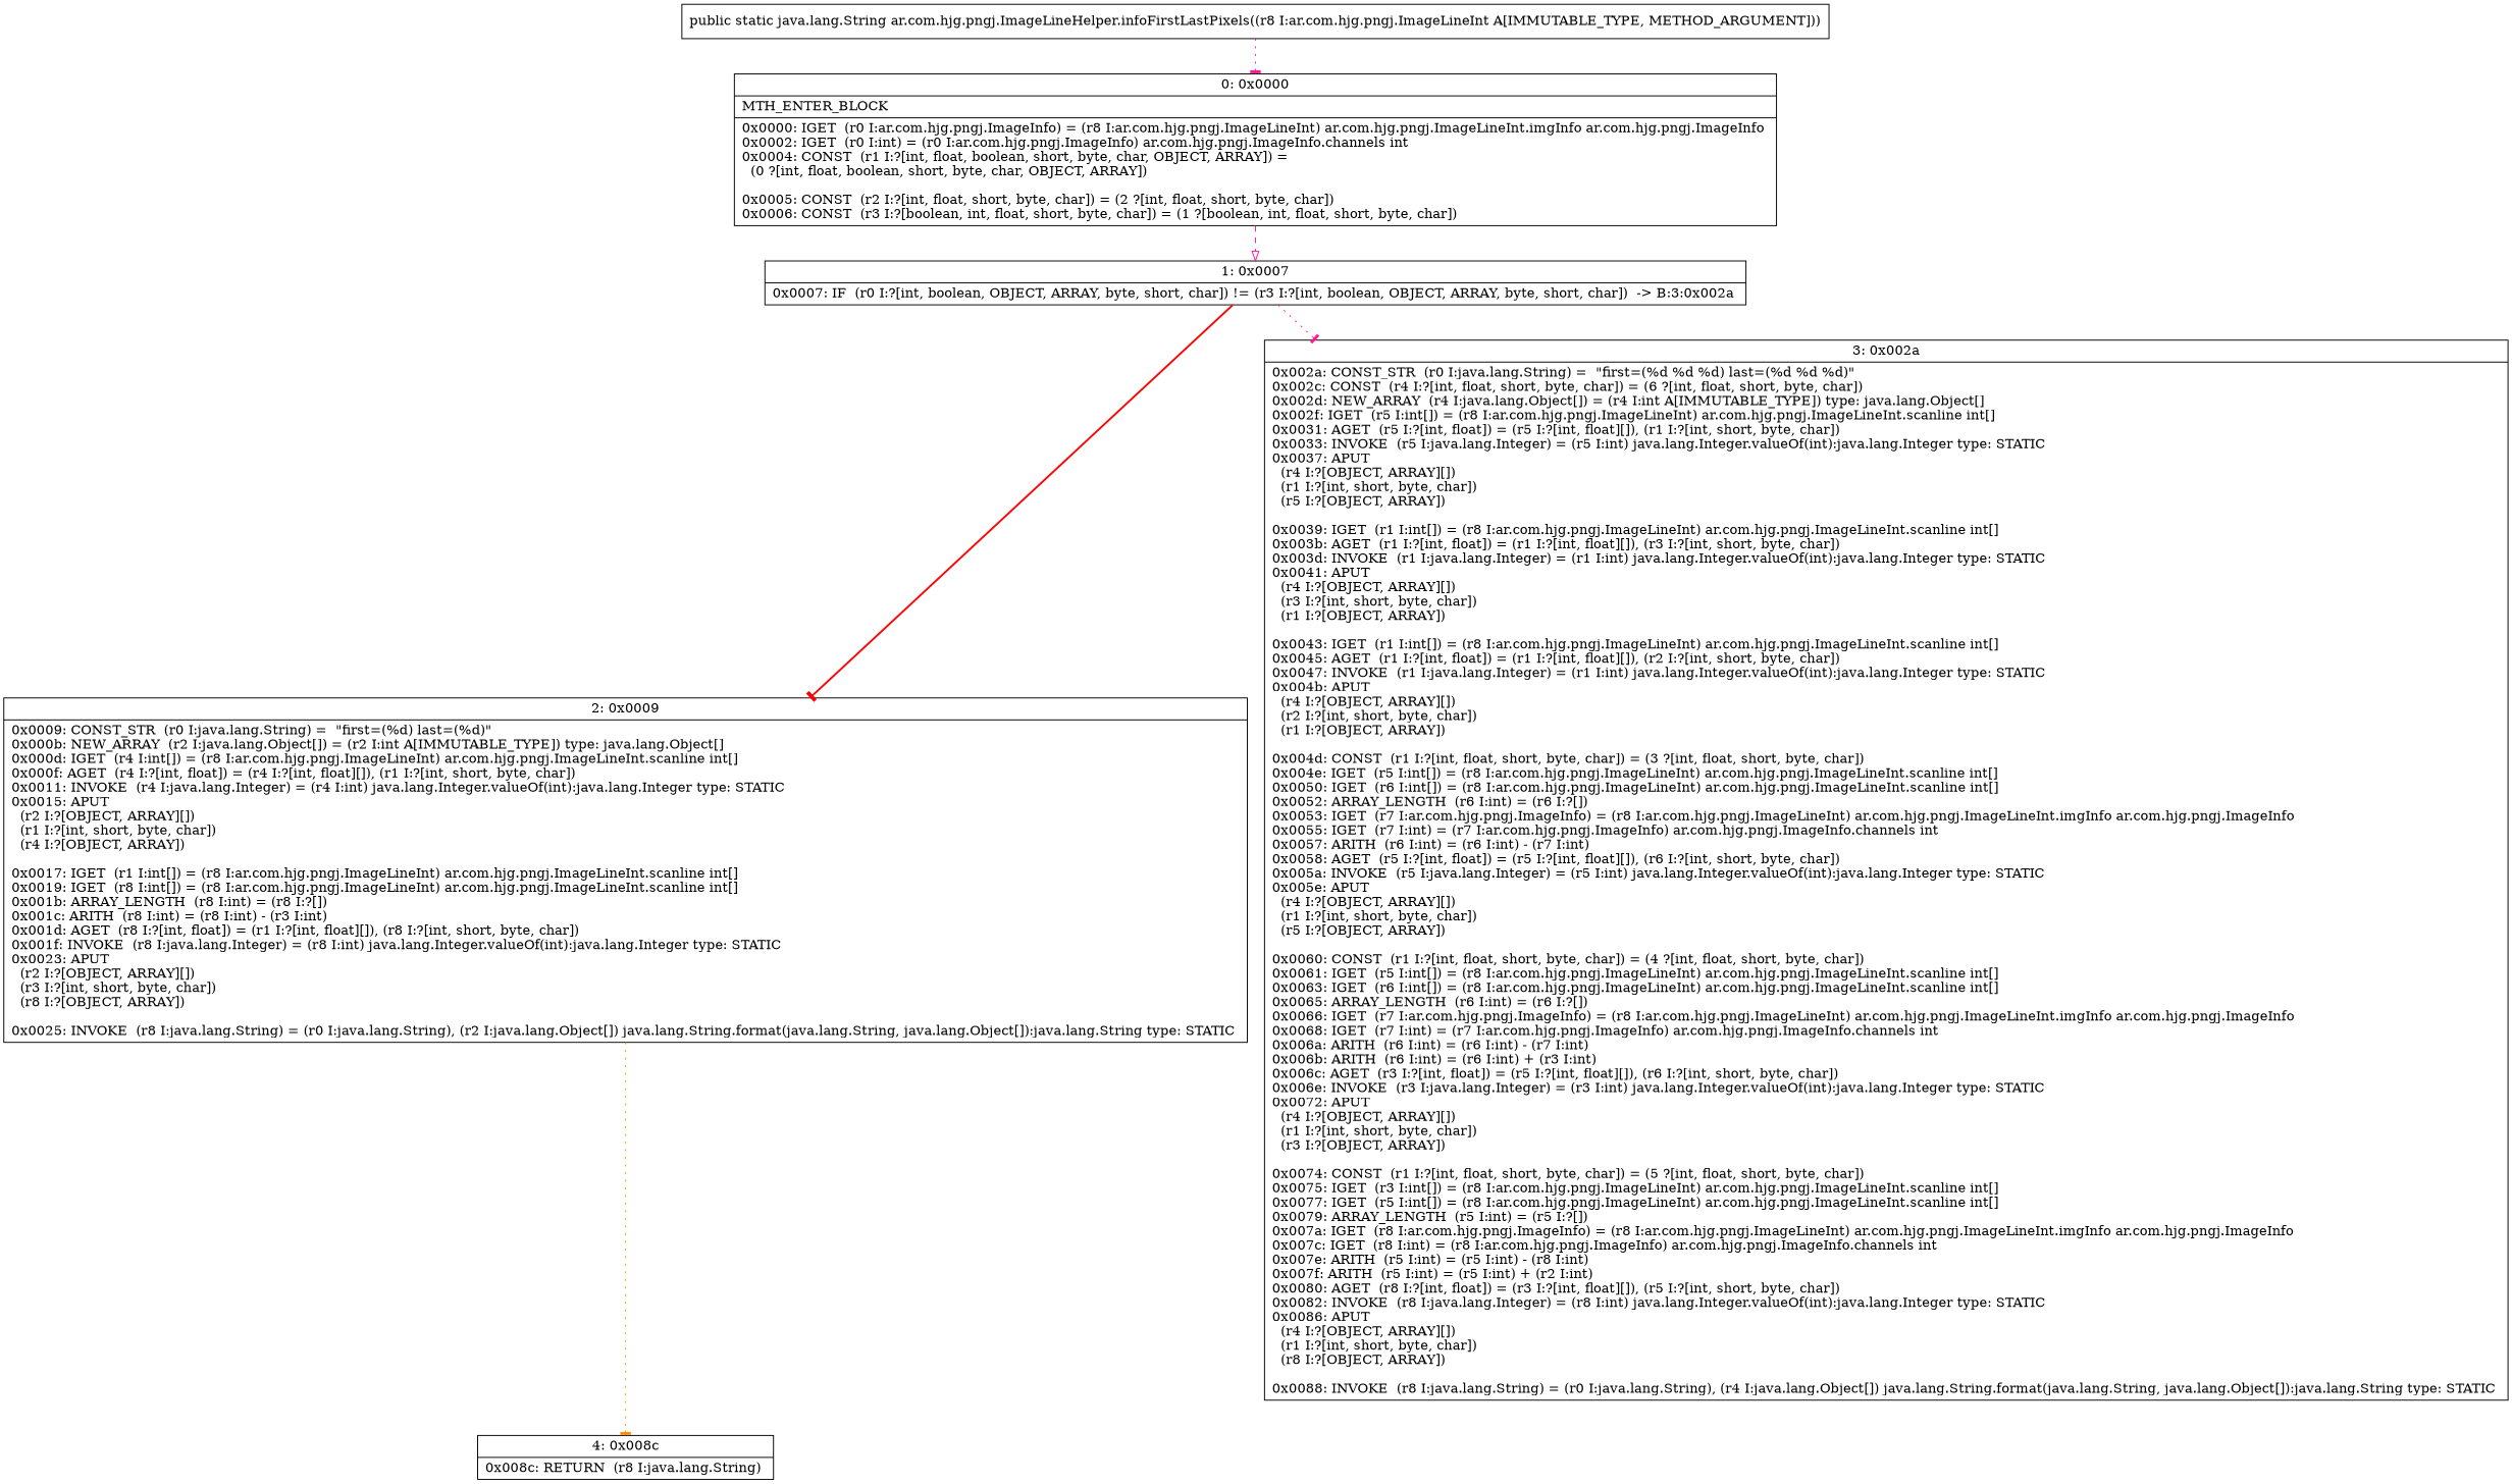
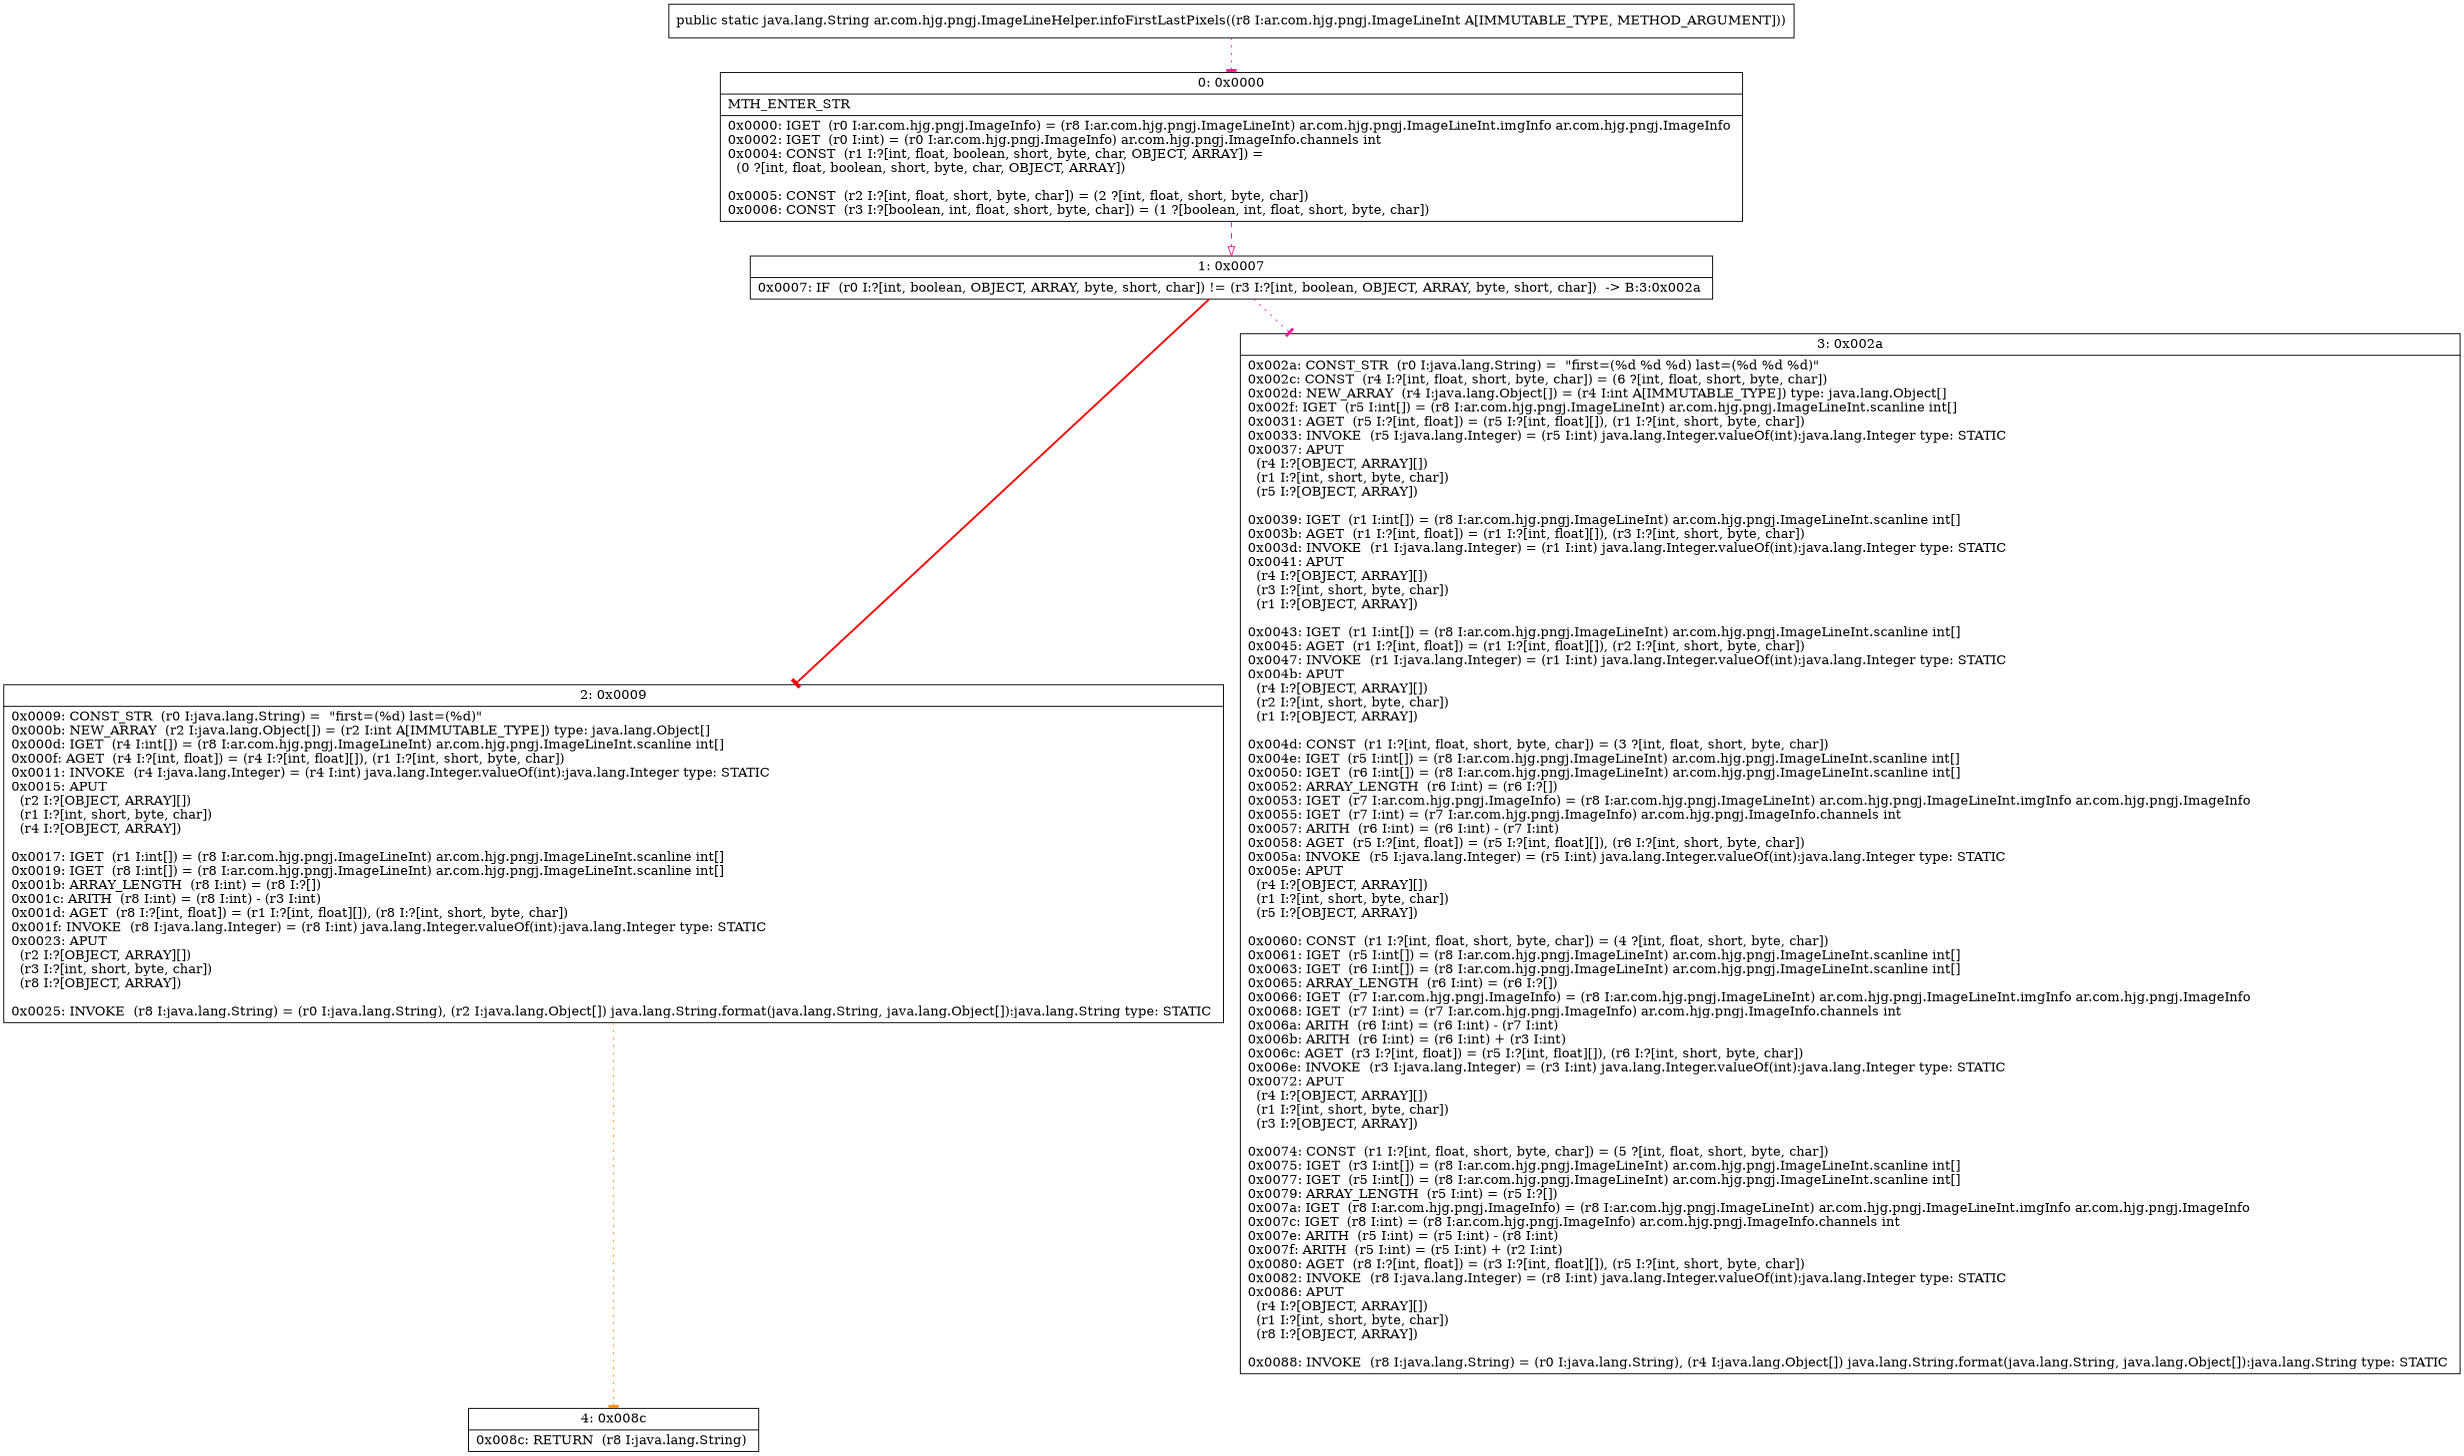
  digraph {
    node [shape=record]
    edge [arrowhead=tee color=deeppink style=dotted]
-   n1 [label="{0\:\ 0x0000|MTH_ENTER_BLOCK\l|0x0000: IGET  (r0 I:ar.com.hjg.pngj.ImageInfo) = (r8 I:ar.com.hjg.pngj.ImageLineInt) ar.com.hjg.pngj.ImageLineInt.imgInfo ar.com.hjg.pngj.ImageInfo \l0x0002: IGET  (r0 I:int) = (r0 I:ar.com.hjg.pngj.ImageInfo) ar.com.hjg.pngj.ImageInfo.channels int \l0x0004: CONST  (r1 I:?[int, float, boolean, short, byte, char, OBJECT, ARRAY]) = \l  (0 ?[int, float, boolean, short, byte, char, OBJECT, ARRAY])\l \l0x0005: CONST  (r2 I:?[int, float, short, byte, char]) = (2 ?[int, float, short, byte, char]) \l0x0006: CONST  (r3 I:?[boolean, int, float, short, byte, char]) = (1 ?[boolean, int, float, short, byte, char]) \l}"]
+   n1 [label="{0\:\ 0x0000|MTH_ENTER_STR\l|0x0000: IGET  (r0 I:ar.com.hjg.pngj.ImageInfo) = (r8 I:ar.com.hjg.pngj.ImageLineInt) ar.com.hjg.pngj.ImageLineInt.imgInfo ar.com.hjg.pngj.ImageInfo \l0x0002: IGET  (r0 I:int) = (r0 I:ar.com.hjg.pngj.ImageInfo) ar.com.hjg.pngj.ImageInfo.channels int \l0x0004: CONST  (r1 I:?[int, float, boolean, short, byte, char, OBJECT, ARRAY]) = \l  (0 ?[int, float, boolean, short, byte, char, OBJECT, ARRAY])\l \l0x0005: CONST  (r2 I:?[int, float, short, byte, char]) = (2 ?[int, float, short, byte, char]) \l0x0006: CONST  (r3 I:?[boolean, int, float, short, byte, char]) = (1 ?[boolean, int, float, short, byte, char]) \l}"]
    n2 [label="{1\:\ 0x0007|0x0007: IF  (r0 I:?[int, boolean, OBJECT, ARRAY, byte, short, char]) != (r3 I:?[int, boolean, OBJECT, ARRAY, byte, short, char])  \-\> B:3:0x002a \l}"]
    n3 [label="{2\:\ 0x0009|0x0009: CONST_STR  (r0 I:java.lang.String) =  \"first=(%d) last=(%d)\" \l0x000b: NEW_ARRAY  (r2 I:java.lang.Object[]) = (r2 I:int A[IMMUTABLE_TYPE]) type: java.lang.Object[] \l0x000d: IGET  (r4 I:int[]) = (r8 I:ar.com.hjg.pngj.ImageLineInt) ar.com.hjg.pngj.ImageLineInt.scanline int[] \l0x000f: AGET  (r4 I:?[int, float]) = (r4 I:?[int, float][]), (r1 I:?[int, short, byte, char]) \l0x0011: INVOKE  (r4 I:java.lang.Integer) = (r4 I:int) java.lang.Integer.valueOf(int):java.lang.Integer type: STATIC \l0x0015: APUT  \l  (r2 I:?[OBJECT, ARRAY][])\l  (r1 I:?[int, short, byte, char])\l  (r4 I:?[OBJECT, ARRAY])\l \l0x0017: IGET  (r1 I:int[]) = (r8 I:ar.com.hjg.pngj.ImageLineInt) ar.com.hjg.pngj.ImageLineInt.scanline int[] \l0x0019: IGET  (r8 I:int[]) = (r8 I:ar.com.hjg.pngj.ImageLineInt) ar.com.hjg.pngj.ImageLineInt.scanline int[] \l0x001b: ARRAY_LENGTH  (r8 I:int) = (r8 I:?[]) \l0x001c: ARITH  (r8 I:int) = (r8 I:int) \- (r3 I:int) \l0x001d: AGET  (r8 I:?[int, float]) = (r1 I:?[int, float][]), (r8 I:?[int, short, byte, char]) \l0x001f: INVOKE  (r8 I:java.lang.Integer) = (r8 I:int) java.lang.Integer.valueOf(int):java.lang.Integer type: STATIC \l0x0023: APUT  \l  (r2 I:?[OBJECT, ARRAY][])\l  (r3 I:?[int, short, byte, char])\l  (r8 I:?[OBJECT, ARRAY])\l \l0x0025: INVOKE  (r8 I:java.lang.String) = (r0 I:java.lang.String), (r2 I:java.lang.Object[]) java.lang.String.format(java.lang.String, java.lang.Object[]):java.lang.String type: STATIC \l}"]
    n4 [label="{3\:\ 0x002a|0x002a: CONST_STR  (r0 I:java.lang.String) =  \"first=(%d %d %d) last=(%d %d %d)\" \l0x002c: CONST  (r4 I:?[int, float, short, byte, char]) = (6 ?[int, float, short, byte, char]) \l0x002d: NEW_ARRAY  (r4 I:java.lang.Object[]) = (r4 I:int A[IMMUTABLE_TYPE]) type: java.lang.Object[] \l0x002f: IGET  (r5 I:int[]) = (r8 I:ar.com.hjg.pngj.ImageLineInt) ar.com.hjg.pngj.ImageLineInt.scanline int[] \l0x0031: AGET  (r5 I:?[int, float]) = (r5 I:?[int, float][]), (r1 I:?[int, short, byte, char]) \l0x0033: INVOKE  (r5 I:java.lang.Integer) = (r5 I:int) java.lang.Integer.valueOf(int):java.lang.Integer type: STATIC \l0x0037: APUT  \l  (r4 I:?[OBJECT, ARRAY][])\l  (r1 I:?[int, short, byte, char])\l  (r5 I:?[OBJECT, ARRAY])\l \l0x0039: IGET  (r1 I:int[]) = (r8 I:ar.com.hjg.pngj.ImageLineInt) ar.com.hjg.pngj.ImageLineInt.scanline int[] \l0x003b: AGET  (r1 I:?[int, float]) = (r1 I:?[int, float][]), (r3 I:?[int, short, byte, char]) \l0x003d: INVOKE  (r1 I:java.lang.Integer) = (r1 I:int) java.lang.Integer.valueOf(int):java.lang.Integer type: STATIC \l0x0041: APUT  \l  (r4 I:?[OBJECT, ARRAY][])\l  (r3 I:?[int, short, byte, char])\l  (r1 I:?[OBJECT, ARRAY])\l \l0x0043: IGET  (r1 I:int[]) = (r8 I:ar.com.hjg.pngj.ImageLineInt) ar.com.hjg.pngj.ImageLineInt.scanline int[] \l0x0045: AGET  (r1 I:?[int, float]) = (r1 I:?[int, float][]), (r2 I:?[int, short, byte, char]) \l0x0047: INVOKE  (r1 I:java.lang.Integer) = (r1 I:int) java.lang.Integer.valueOf(int):java.lang.Integer type: STATIC \l0x004b: APUT  \l  (r4 I:?[OBJECT, ARRAY][])\l  (r2 I:?[int, short, byte, char])\l  (r1 I:?[OBJECT, ARRAY])\l \l0x004d: CONST  (r1 I:?[int, float, short, byte, char]) = (3 ?[int, float, short, byte, char]) \l0x004e: IGET  (r5 I:int[]) = (r8 I:ar.com.hjg.pngj.ImageLineInt) ar.com.hjg.pngj.ImageLineInt.scanline int[] \l0x0050: IGET  (r6 I:int[]) = (r8 I:ar.com.hjg.pngj.ImageLineInt) ar.com.hjg.pngj.ImageLineInt.scanline int[] \l0x0052: ARRAY_LENGTH  (r6 I:int) = (r6 I:?[]) \l0x0053: IGET  (r7 I:ar.com.hjg.pngj.ImageInfo) = (r8 I:ar.com.hjg.pngj.ImageLineInt) ar.com.hjg.pngj.ImageLineInt.imgInfo ar.com.hjg.pngj.ImageInfo \l0x0055: IGET  (r7 I:int) = (r7 I:ar.com.hjg.pngj.ImageInfo) ar.com.hjg.pngj.ImageInfo.channels int \l0x0057: ARITH  (r6 I:int) = (r6 I:int) \- (r7 I:int) \l0x0058: AGET  (r5 I:?[int, float]) = (r5 I:?[int, float][]), (r6 I:?[int, short, byte, char]) \l0x005a: INVOKE  (r5 I:java.lang.Integer) = (r5 I:int) java.lang.Integer.valueOf(int):java.lang.Integer type: STATIC \l0x005e: APUT  \l  (r4 I:?[OBJECT, ARRAY][])\l  (r1 I:?[int, short, byte, char])\l  (r5 I:?[OBJECT, ARRAY])\l \l0x0060: CONST  (r1 I:?[int, float, short, byte, char]) = (4 ?[int, float, short, byte, char]) \l0x0061: IGET  (r5 I:int[]) = (r8 I:ar.com.hjg.pngj.ImageLineInt) ar.com.hjg.pngj.ImageLineInt.scanline int[] \l0x0063: IGET  (r6 I:int[]) = (r8 I:ar.com.hjg.pngj.ImageLineInt) ar.com.hjg.pngj.ImageLineInt.scanline int[] \l0x0065: ARRAY_LENGTH  (r6 I:int) = (r6 I:?[]) \l0x0066: IGET  (r7 I:ar.com.hjg.pngj.ImageInfo) = (r8 I:ar.com.hjg.pngj.ImageLineInt) ar.com.hjg.pngj.ImageLineInt.imgInfo ar.com.hjg.pngj.ImageInfo \l0x0068: IGET  (r7 I:int) = (r7 I:ar.com.hjg.pngj.ImageInfo) ar.com.hjg.pngj.ImageInfo.channels int \l0x006a: ARITH  (r6 I:int) = (r6 I:int) \- (r7 I:int) \l0x006b: ARITH  (r6 I:int) = (r6 I:int) + (r3 I:int) \l0x006c: AGET  (r3 I:?[int, float]) = (r5 I:?[int, float][]), (r6 I:?[int, short, byte, char]) \l0x006e: INVOKE  (r3 I:java.lang.Integer) = (r3 I:int) java.lang.Integer.valueOf(int):java.lang.Integer type: STATIC \l0x0072: APUT  \l  (r4 I:?[OBJECT, ARRAY][])\l  (r1 I:?[int, short, byte, char])\l  (r3 I:?[OBJECT, ARRAY])\l \l0x0074: CONST  (r1 I:?[int, float, short, byte, char]) = (5 ?[int, float, short, byte, char]) \l0x0075: IGET  (r3 I:int[]) = (r8 I:ar.com.hjg.pngj.ImageLineInt) ar.com.hjg.pngj.ImageLineInt.scanline int[] \l0x0077: IGET  (r5 I:int[]) = (r8 I:ar.com.hjg.pngj.ImageLineInt) ar.com.hjg.pngj.ImageLineInt.scanline int[] \l0x0079: ARRAY_LENGTH  (r5 I:int) = (r5 I:?[]) \l0x007a: IGET  (r8 I:ar.com.hjg.pngj.ImageInfo) = (r8 I:ar.com.hjg.pngj.ImageLineInt) ar.com.hjg.pngj.ImageLineInt.imgInfo ar.com.hjg.pngj.ImageInfo \l0x007c: IGET  (r8 I:int) = (r8 I:ar.com.hjg.pngj.ImageInfo) ar.com.hjg.pngj.ImageInfo.channels int \l0x007e: ARITH  (r5 I:int) = (r5 I:int) \- (r8 I:int) \l0x007f: ARITH  (r5 I:int) = (r5 I:int) + (r2 I:int) \l0x0080: AGET  (r8 I:?[int, float]) = (r3 I:?[int, float][]), (r5 I:?[int, short, byte, char]) \l0x0082: INVOKE  (r8 I:java.lang.Integer) = (r8 I:int) java.lang.Integer.valueOf(int):java.lang.Integer type: STATIC \l0x0086: APUT  \l  (r4 I:?[OBJECT, ARRAY][])\l  (r1 I:?[int, short, byte, char])\l  (r8 I:?[OBJECT, ARRAY])\l \l0x0088: INVOKE  (r8 I:java.lang.String) = (r0 I:java.lang.String), (r4 I:java.lang.Object[]) java.lang.String.format(java.lang.String, java.lang.Object[]):java.lang.String type: STATIC \l}"]
    n5 [label="{4\:\ 0x008c|0x008c: RETURN  (r8 I:java.lang.String) \l}"]
    n6 [label="{public static java.lang.String ar.com.hjg.pngj.ImageLineHelper.infoFirstLastPixels((r8 I:ar.com.hjg.pngj.ImageLineInt A[IMMUTABLE_TYPE, METHOD_ARGUMENT])) }"]
    n1 -> n2 [arrowhead=onormal style=dashed]
    n2 -> n3 [color=red style=bold]
    n2 -> n4
    n3 -> n5 [color=darkorange]
    n6 -> n1
  }
